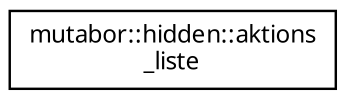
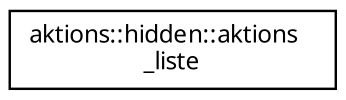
  digraph {
    rankdir=LR
-   n1 [color=black fillcolor=white fontname=Sans fontsize=10 height=0.2 label="mutabor::hidden::aktions\l_liste" shape=record style=filled width=0.4]
+   n1 [color=black fillcolor=white fontname=Sans fontsize=10 height=0.2 label="aktions::hidden::aktions\l_liste" shape=record style=filled width=0.4]
  }
